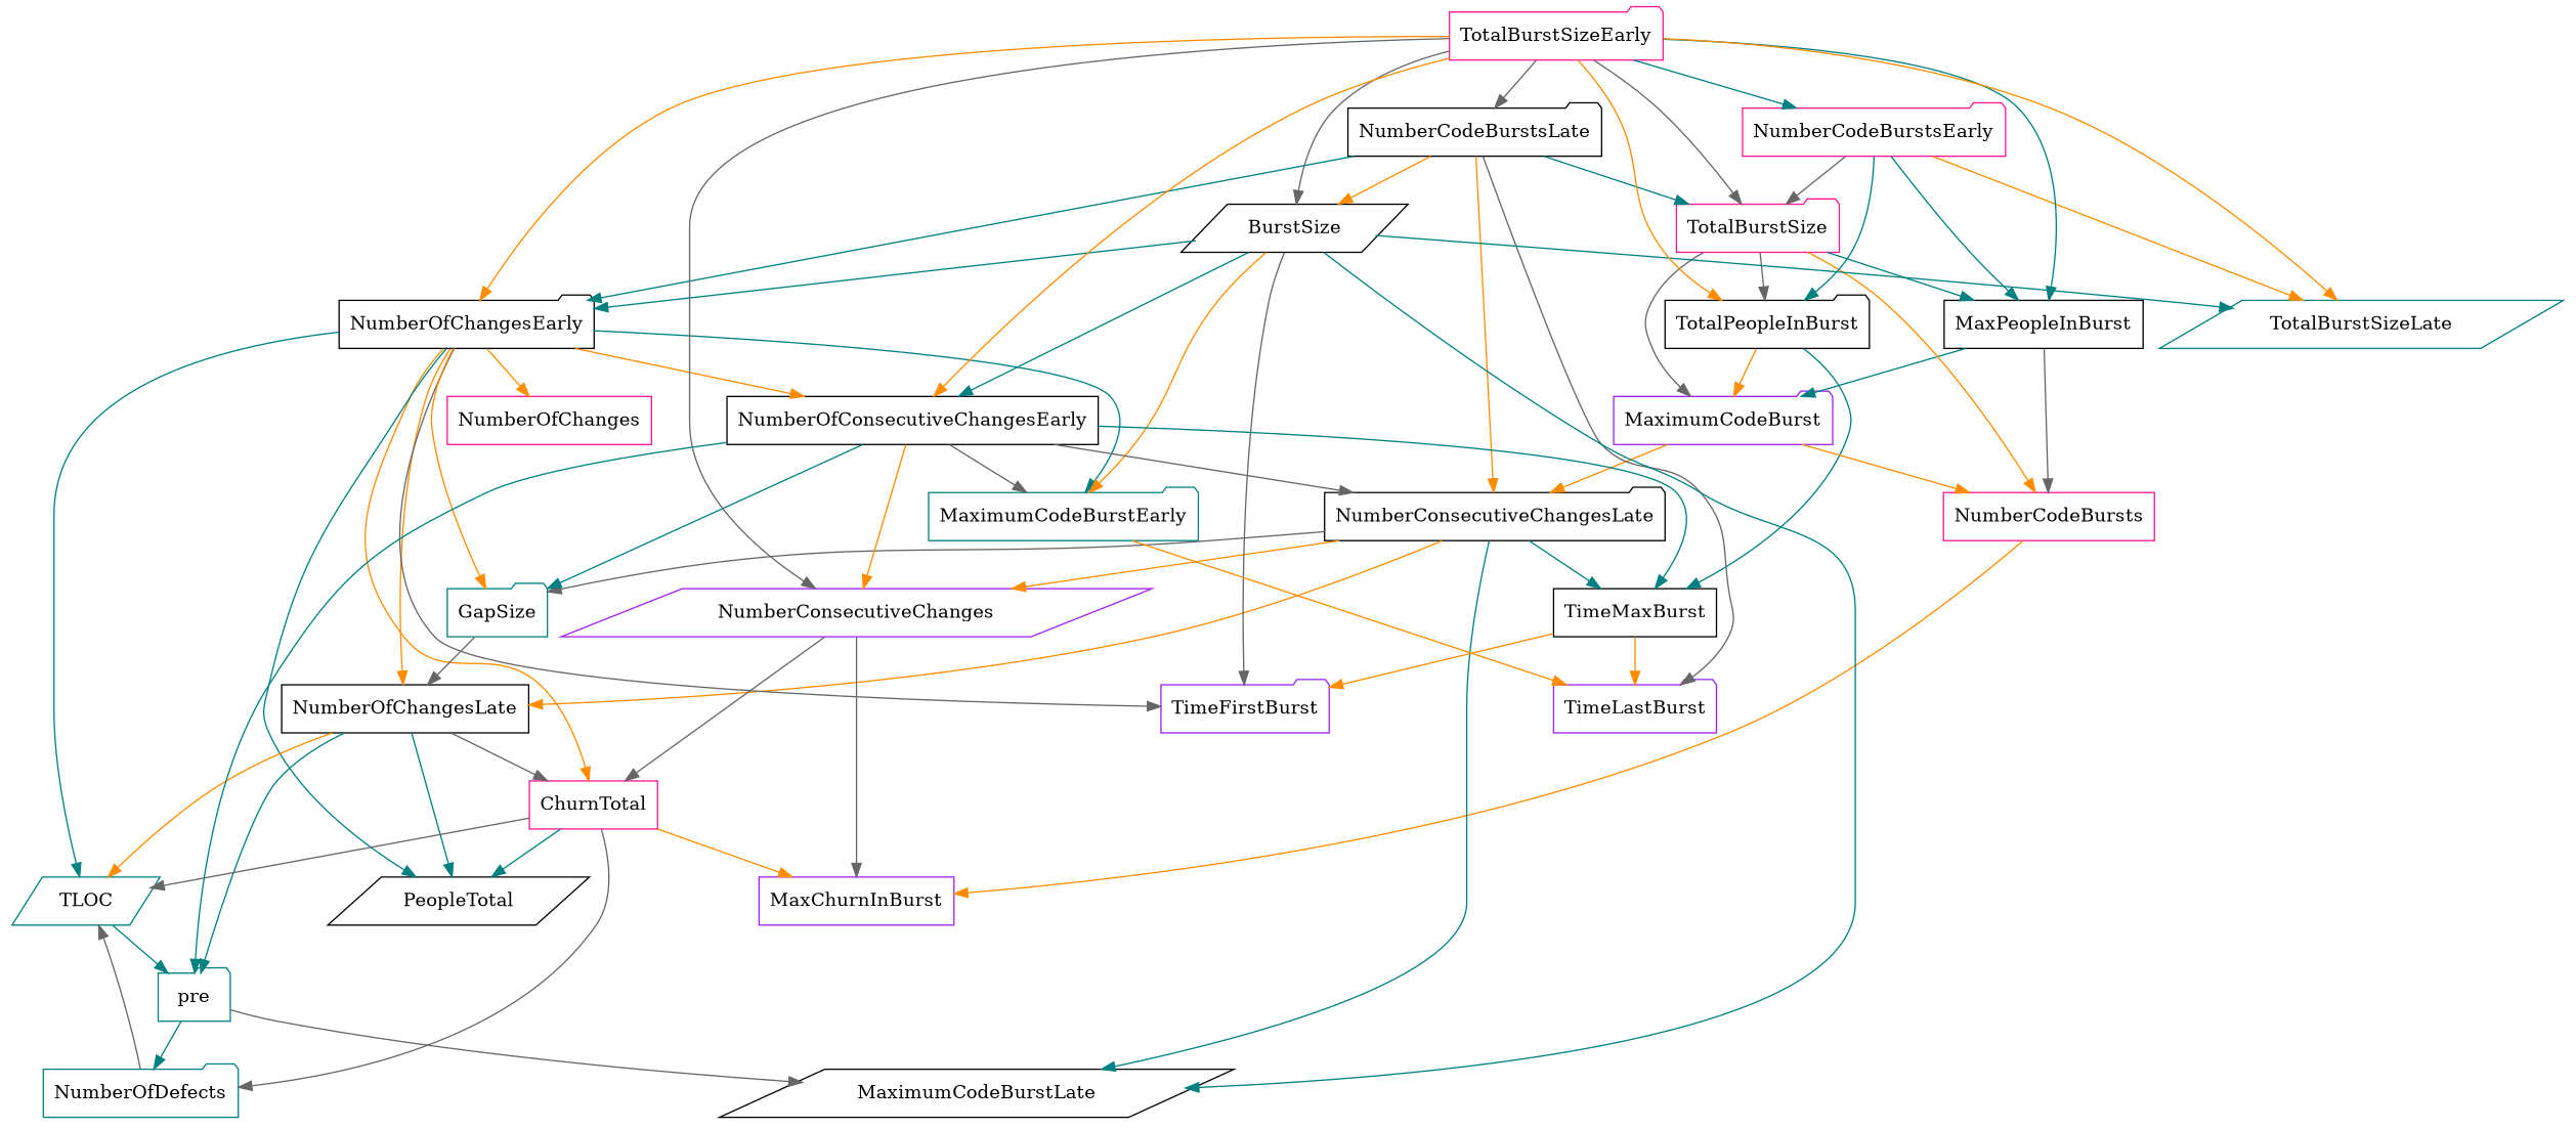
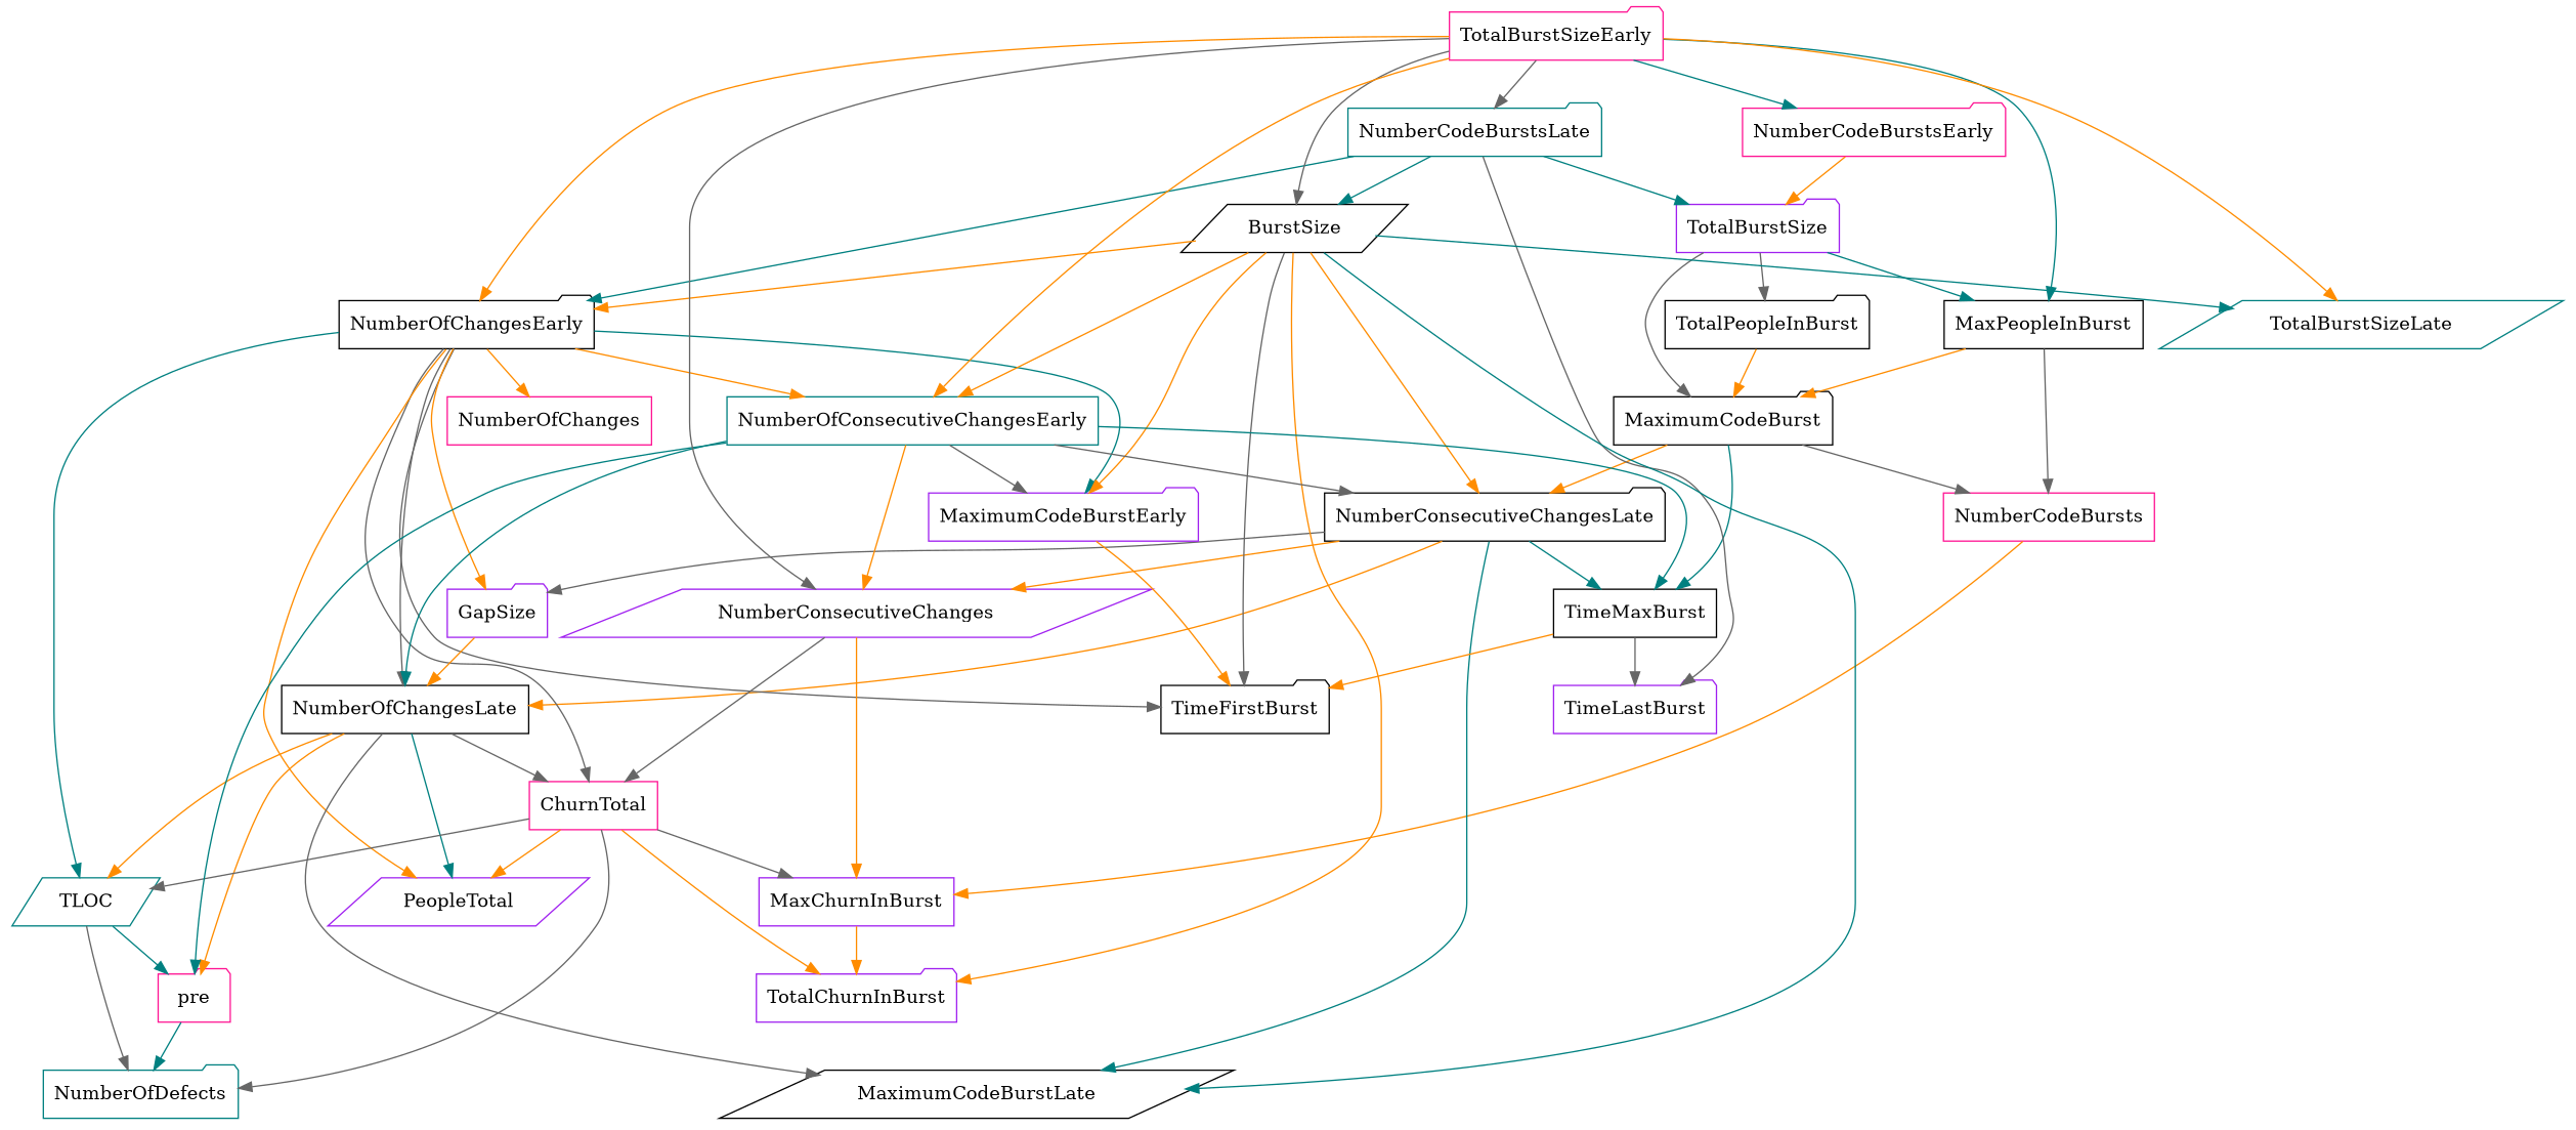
  digraph {
    node [color=black shape=folder]
    edge [color=darkorange]
    TotalPeopleInBurst
-   MaximumCodeBurst [color=purple]
+   MaximumCodeBurst
    NumberCodeBursts [color=deeppink shape=box]
    NumberConsecutiveChangesLate
    TimeMaxBurst [shape=box]
    MaxPeopleInBurst [shape=box]
    MaxChurnInBurst [color=purple shape=box]
-   NumberCodeBurstsLate
+   NumberCodeBurstsLate [color=teal]
    NumberOfChangesEarly
-   TotalBurstSize [color=deeppink]
+   TotalBurstSize [color=purple]
    TimeLastBurst [color=purple]
    BurstSize [shape=parallelogram]
    TotalBurstSizeLate [color=teal shape=parallelogram]
    NumberOfChangesLate [shape=box]
    NumberOfChanges [color=deeppink shape=box]
    ChurnTotal [color=deeppink shape=box]
-   PeopleTotal [shape=parallelogram]
+   PeopleTotal [color=purple shape=parallelogram]
    TLOC [color=teal shape=parallelogram]
-   MaximumCodeBurstEarly [color=teal]
-   TimeFirstBurst [color=purple]
-   NumberOfConsecutiveChangesEarly [shape=box]
-   GapSize [color=teal]
+   MaximumCodeBurstEarly [color=purple]
+   TimeFirstBurst
+   NumberOfConsecutiveChangesEarly [color=teal shape=box]
+   GapSize [color=purple]
    MaximumCodeBurstLate [shape=parallelogram]
-   pre [color=teal]
+   TotalChurnInBurst [color=purple]
+   pre [color=deeppink]
    NumberOfDefects [color=teal]
    NumberConsecutiveChanges [color=purple shape=parallelogram]
    NumberCodeBurstsEarly [color=deeppink]
    TotalBurstSizeEarly [color=deeppink]
    TotalPeopleInBurst -> MaximumCodeBurst
-   MaximumCodeBurst -> NumberCodeBursts
+   MaximumCodeBurst -> NumberCodeBursts [color=gray40]
    MaximumCodeBurst -> NumberConsecutiveChangesLate
-   TotalPeopleInBurst -> TimeMaxBurst [color=teal]
+   MaximumCodeBurst -> TimeMaxBurst [color=teal]
    NumberCodeBursts -> MaxChurnInBurst
    NumberConsecutiveChangesLate -> TimeMaxBurst [color=teal]
    NumberConsecutiveChangesLate -> NumberOfChangesLate
    NumberConsecutiveChangesLate -> GapSize [color=gray40]
    NumberConsecutiveChangesLate -> MaximumCodeBurstLate [color=teal]
    NumberConsecutiveChangesLate -> NumberConsecutiveChanges
-   TimeMaxBurst -> TimeLastBurst
+   TimeMaxBurst -> TimeLastBurst [color=gray40]
    TimeMaxBurst -> TimeFirstBurst
-   MaxPeopleInBurst -> MaximumCodeBurst [color=teal]
+   MaxPeopleInBurst -> MaximumCodeBurst
    MaxPeopleInBurst -> NumberCodeBursts [color=gray40]
+   MaxChurnInBurst -> TotalChurnInBurst
    NumberCodeBurstsLate -> NumberOfChangesEarly [color=teal]
    NumberCodeBurstsLate -> TotalBurstSize [color=teal]
    NumberCodeBurstsLate -> TimeLastBurst [color=gray40]
-   NumberCodeBurstsLate -> BurstSize
-   NumberOfChangesEarly -> NumberOfChangesLate
+   NumberCodeBurstsLate -> BurstSize [color=teal]
+   NumberOfChangesEarly -> NumberOfChangesLate [color=gray40]
    NumberOfChangesEarly -> NumberOfChanges
-   NumberOfChangesEarly -> ChurnTotal
-   NumberOfChangesEarly -> PeopleTotal [color=teal]
+   NumberOfChangesEarly -> ChurnTotal [color=gray40]
+   NumberOfChangesEarly -> PeopleTotal
    NumberOfChangesEarly -> TLOC [color=teal]
    NumberOfChangesEarly -> MaximumCodeBurstEarly [color=teal]
    NumberOfChangesEarly -> TimeFirstBurst [color=gray40]
    NumberOfChangesEarly -> NumberOfConsecutiveChangesEarly
    NumberOfChangesEarly -> GapSize
    TotalBurstSize -> TotalPeopleInBurst [color=gray40]
    TotalBurstSize -> MaximumCodeBurst [color=gray40]
-   TotalBurstSize -> NumberCodeBursts
    TotalBurstSize -> MaxPeopleInBurst [color=teal]
-   NumberCodeBurstsLate -> NumberConsecutiveChangesLate
-   BurstSize -> NumberOfChangesEarly [color=teal]
+   BurstSize -> NumberConsecutiveChangesLate
+   BurstSize -> NumberOfChangesEarly
    BurstSize -> TotalBurstSizeLate [color=teal]
    BurstSize -> MaximumCodeBurstEarly
    BurstSize -> TimeFirstBurst [color=gray40]
-   BurstSize -> NumberOfConsecutiveChangesEarly [color=teal]
+   BurstSize -> NumberOfConsecutiveChangesEarly
    BurstSize -> MaximumCodeBurstLate [color=teal]
+   BurstSize -> TotalChurnInBurst
    NumberOfChangesLate -> ChurnTotal [color=gray40]
    NumberOfChangesLate -> PeopleTotal [color=teal]
    NumberOfChangesLate -> TLOC
-   pre -> MaximumCodeBurstLate [color=gray40]
-   NumberOfChangesLate -> pre [color=teal]
-   ChurnTotal -> MaxChurnInBurst
-   ChurnTotal -> PeopleTotal [color=teal]
+   NumberOfChangesLate -> MaximumCodeBurstLate [color=gray40]
+   NumberOfChangesLate -> pre
+   ChurnTotal -> MaxChurnInBurst [color=gray40]
+   ChurnTotal -> PeopleTotal
    ChurnTotal -> TLOC [color=gray40]
+   ChurnTotal -> TotalChurnInBurst
    ChurnTotal -> NumberOfDefects [color=gray40]
    TLOC -> pre [color=teal]
-   NumberOfDefects -> TLOC [color=gray40]
-   MaximumCodeBurstEarly -> TimeLastBurst
+   TLOC -> NumberOfDefects [color=gray40]
+   MaximumCodeBurstEarly -> TimeFirstBurst
    NumberOfConsecutiveChangesEarly -> NumberConsecutiveChangesLate [color=gray40]
    NumberOfConsecutiveChangesEarly -> TimeMaxBurst [color=teal]
    NumberOfConsecutiveChangesEarly -> MaximumCodeBurstEarly [color=gray40]
-   NumberOfConsecutiveChangesEarly -> GapSize [color=teal]
+   NumberOfConsecutiveChangesEarly -> NumberOfChangesLate [color=teal]
    NumberOfConsecutiveChangesEarly -> pre [color=teal]
    NumberOfConsecutiveChangesEarly -> NumberConsecutiveChanges
-   GapSize -> NumberOfChangesLate [color=gray40]
+   GapSize -> NumberOfChangesLate
    pre -> NumberOfDefects [color=teal]
-   NumberConsecutiveChanges -> MaxChurnInBurst [color=gray40]
+   NumberConsecutiveChanges -> MaxChurnInBurst
    NumberConsecutiveChanges -> ChurnTotal [color=gray40]
-   NumberCodeBurstsEarly -> TotalPeopleInBurst [color=teal]
-   NumberCodeBurstsEarly -> MaxPeopleInBurst [color=teal]
-   NumberCodeBurstsEarly -> TotalBurstSize [color=gray40]
-   NumberCodeBurstsEarly -> TotalBurstSizeLate
-   TotalBurstSizeEarly -> TotalPeopleInBurst
+   NumberCodeBurstsEarly -> TotalBurstSize
    TotalBurstSizeEarly -> MaxPeopleInBurst [color=teal]
    TotalBurstSizeEarly -> NumberCodeBurstsLate [color=gray40]
    TotalBurstSizeEarly -> NumberOfChangesEarly
-   TotalBurstSizeEarly -> TotalBurstSize [color=gray40]
    TotalBurstSizeEarly -> BurstSize [color=gray40]
    TotalBurstSizeEarly -> TotalBurstSizeLate
    TotalBurstSizeEarly -> NumberOfConsecutiveChangesEarly
    TotalBurstSizeEarly -> NumberConsecutiveChanges [color=gray40]
    TotalBurstSizeEarly -> NumberCodeBurstsEarly [color=teal]
  }
